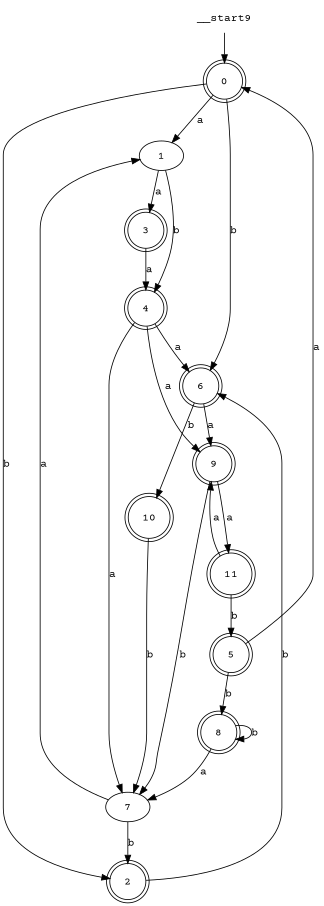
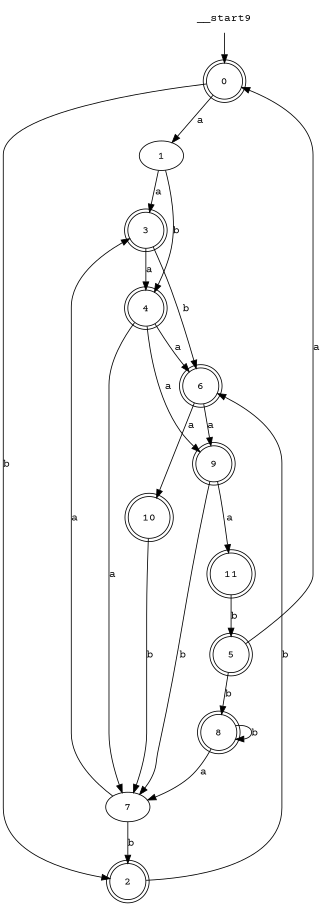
  digraph {
    fontname="Courier Prime"
    node [fontname="Courier Prime" shape=doublecircle]
    edge [fontname="Courier Prime"]
    n1 [label=__start9 shape=none]
    0
    1 [shape=""]
    2
    3
    4
    6
    7 [shape=""]
    9
    5
    8
    10
    11
    n1 -> 0
    0 -> 1 [label=a]
    0 -> 2 [label=b]
    1 -> 3 [label=a]
    1 -> 4 [label=b]
    2 -> 6 [label=b]
    3 -> 4 [label=a]
-   0 -> 6 [label=b]
+   3 -> 6 [label=b]
    4 -> 6 [label=a]
    4 -> 7 [label=a]
    4 -> 9 [label=a]
    6 -> 9 [label=a]
-   6 -> 10 [label=b]
-   7 -> 1 [label=a]
+   6 -> 10 [label=a]
+   7 -> 3 [label=a]
    7 -> 2 [label=b]
    9 -> 7 [label=b]
    9 -> 11 [label=a]
    5 -> 0 [label=a]
    5 -> 8 [label=b]
    8 -> 7 [label=a]
    8 -> 8 [label=b]
    10 -> 7 [label=b]
-   11 -> 9 [label=a]
    11 -> 5 [label=b]
  }
